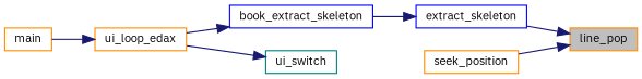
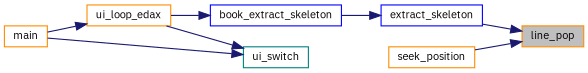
  digraph {
    fontname="IBM Plex Sans"
    rankdir=RL
    node [color=darkorange fontname="IBM Plex Sans" fontsize=10 shape=record]
    edge [color=midnightblue dir=back fontname="IBM Plex Sans" fontsize=10 labelfontname=FreeSans labelfontsize=10 style=solid]
    n1 [fillcolor=grey75 fontcolor=black height=0.2 label=line_pop style=filled width=0.4]
    n2 [color=blue height=0.2 label=extract_skeleton width=0.4]
    n3 [height=0.2 label=seek_position width=0.4]
    n4 [color=blue height=0.2 label=book_extract_skeleton width=0.4]
    n5 [height=0.2 label=ui_loop_edax width=0.4]
    n6 [height=0.2 label=main width=0.4]
    n7 [color=teal height=0.2 label=ui_switch width=0.4]
    n1 -> n2
    n1 -> n3
    n2 -> n4
    n4 -> n5
    n5 -> n6
    n7 -> n5
+   n7 -> n6
  }
